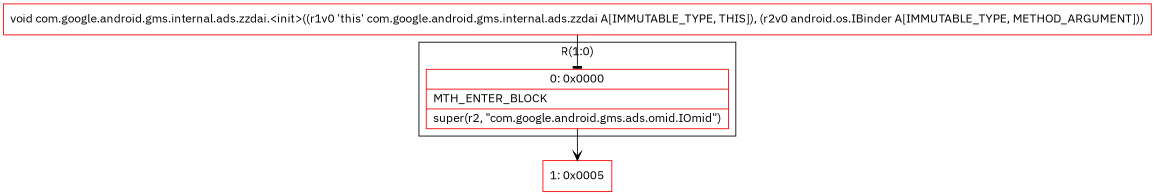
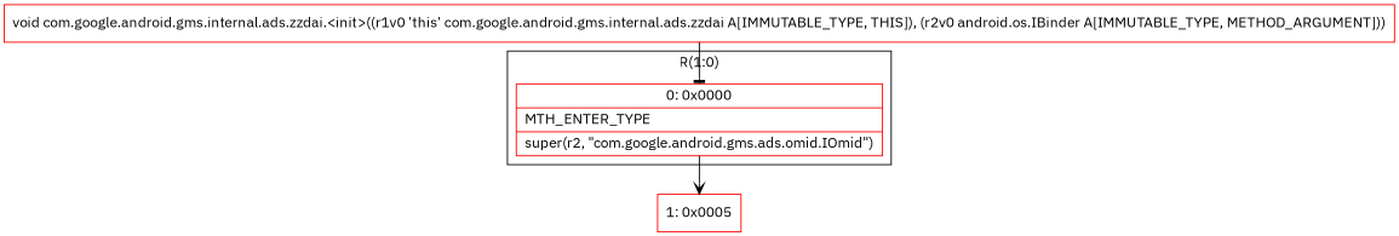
  digraph {
    fontname="IBM Plex Sans"
    node [color=red shape=record fontname="IBM Plex Sans"]
    edge [fontname="IBM Plex Sans"]
-   n1 [label="{0\:\ 0x0000|MTH_ENTER_BLOCK\l|super(r2, \"com.google.android.gms.ads.omid.IOmid\")\l}"]
+   n1 [label="{0\:\ 0x0000|MTH_ENTER_TYPE\l|super(r2, \"com.google.android.gms.ads.omid.IOmid\")\l}"]
    n2 [label="{1\:\ 0x0005}"]
    n3 [label="{void com.google.android.gms.internal.ads.zzdai.\<init\>((r1v0 'this' com.google.android.gms.internal.ads.zzdai A[IMMUTABLE_TYPE, THIS]), (r2v0 android.os.IBinder A[IMMUTABLE_TYPE, METHOD_ARGUMENT])) }"]
    subgraph cluster_1 {
      label="R(1:0)"
      n1
    }
    n1 -> n2 [arrowhead=vee]
    n3 -> n1 [arrowhead=tee]
  }
